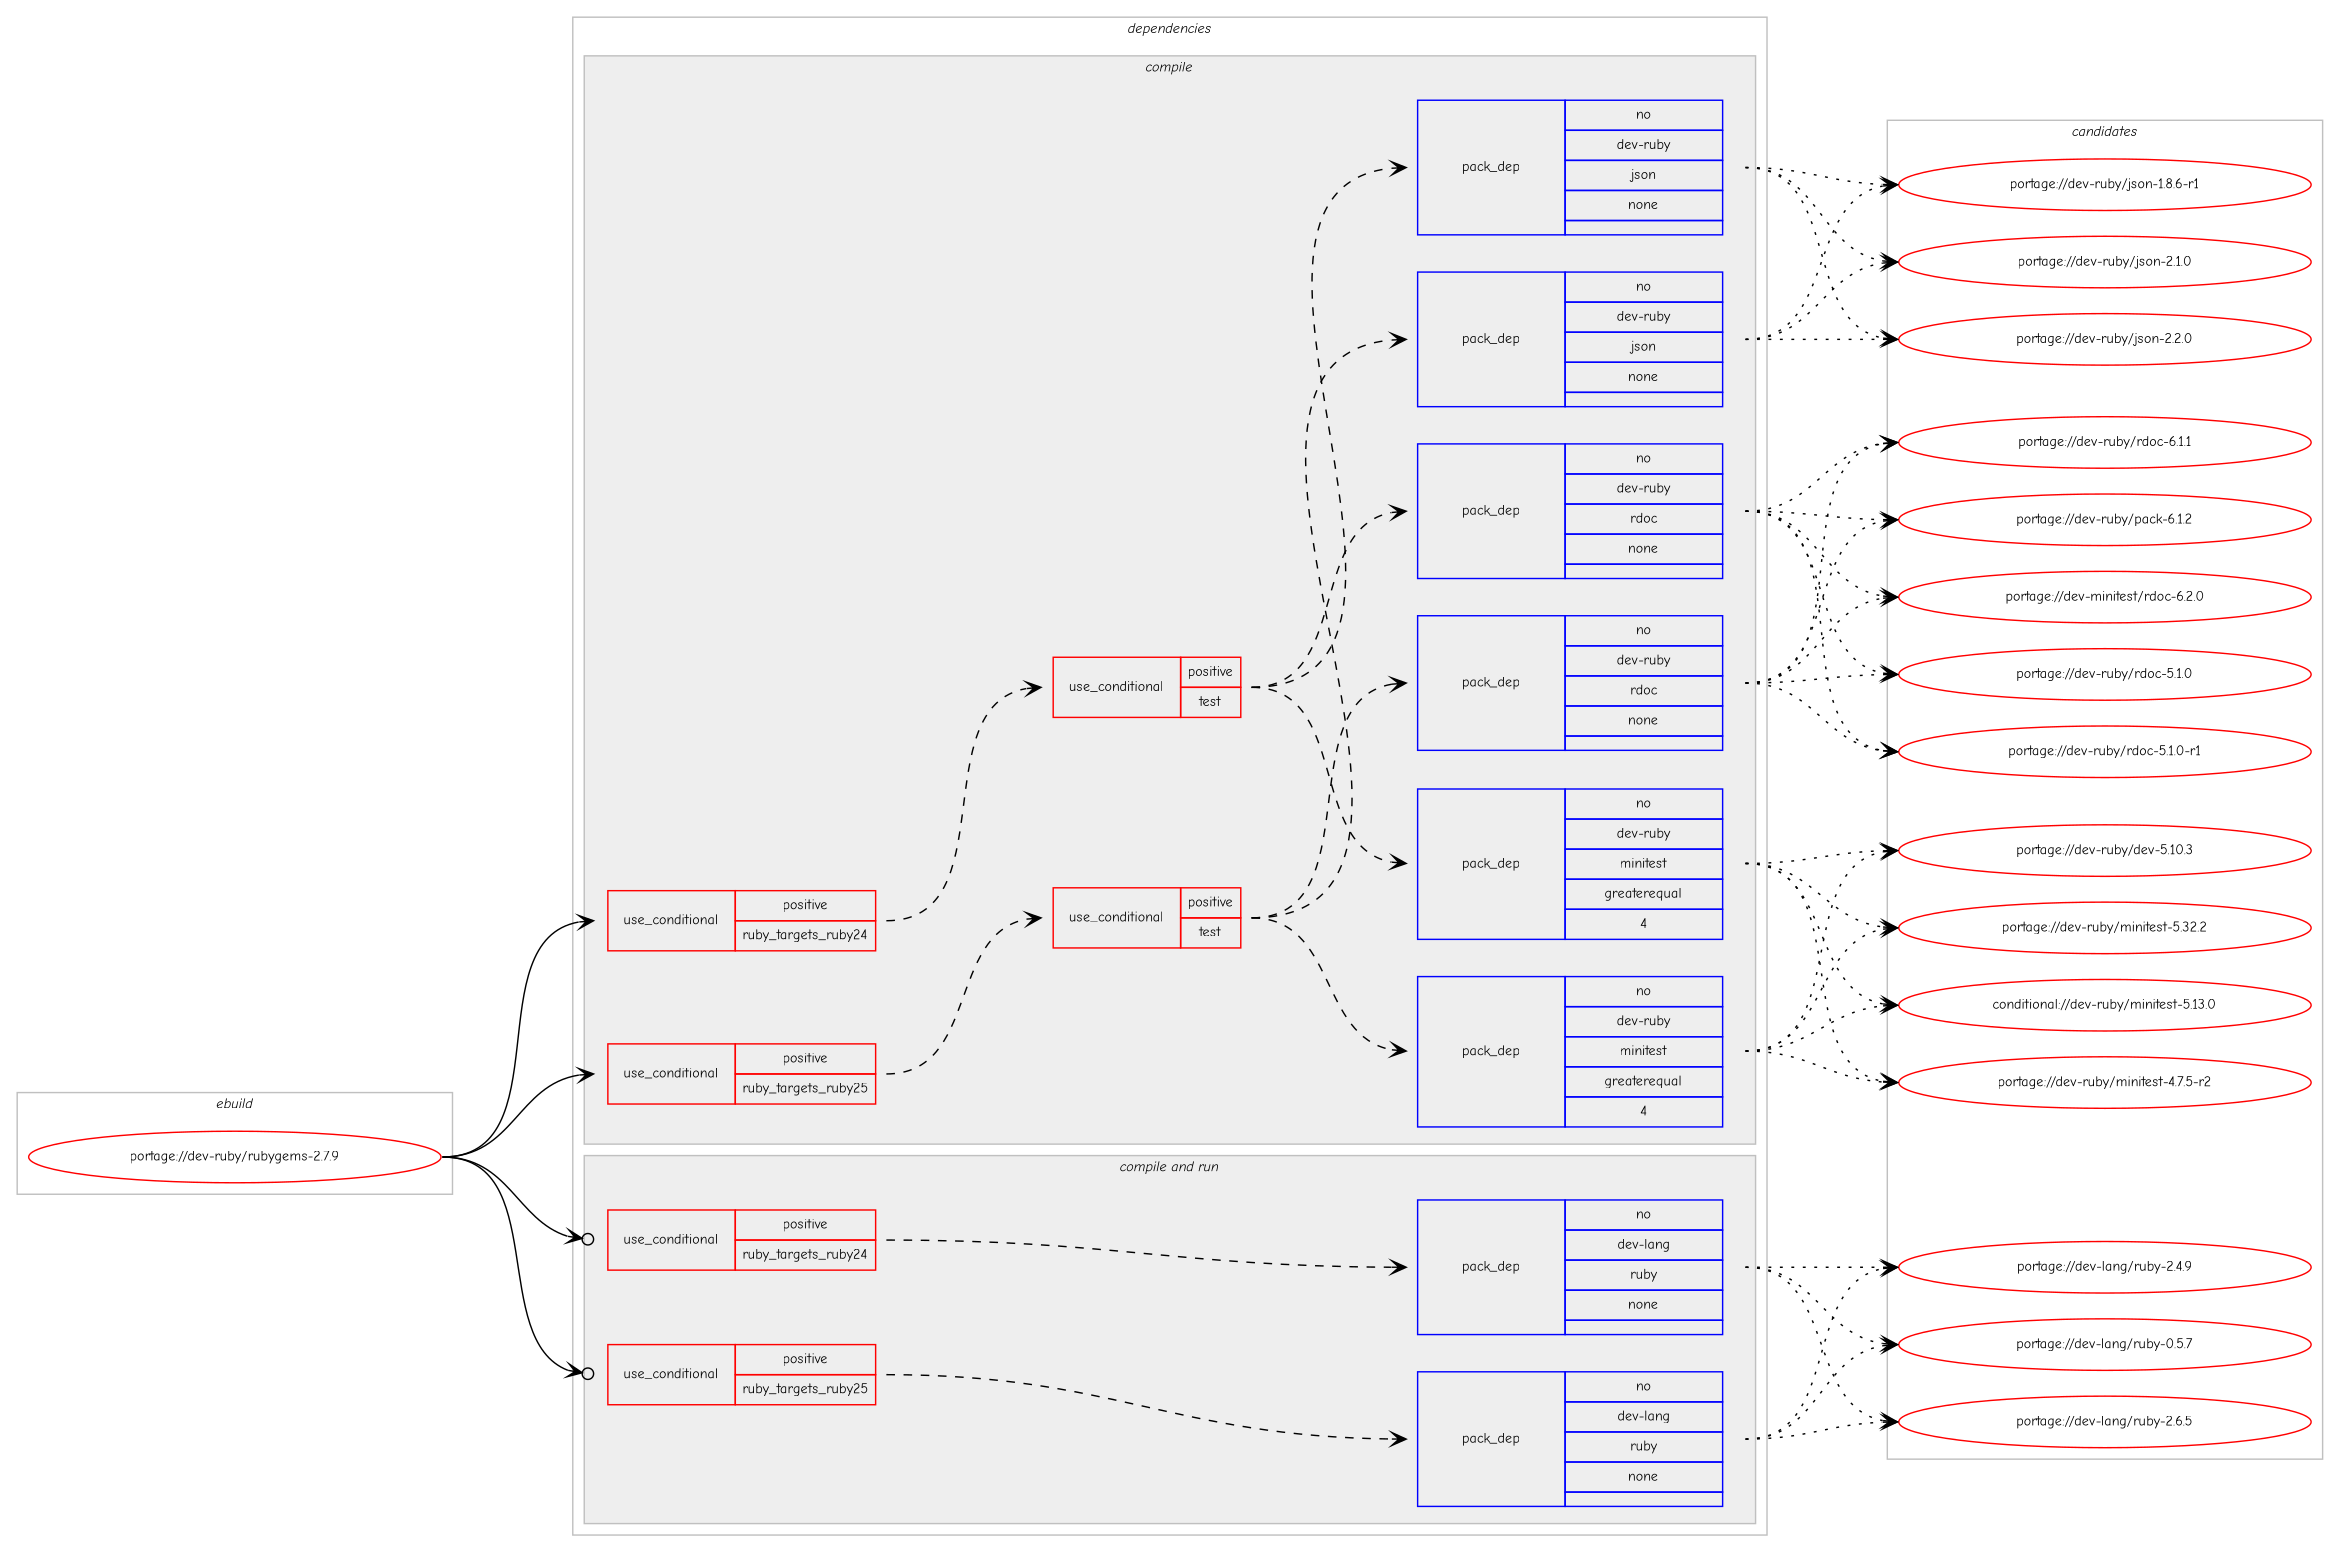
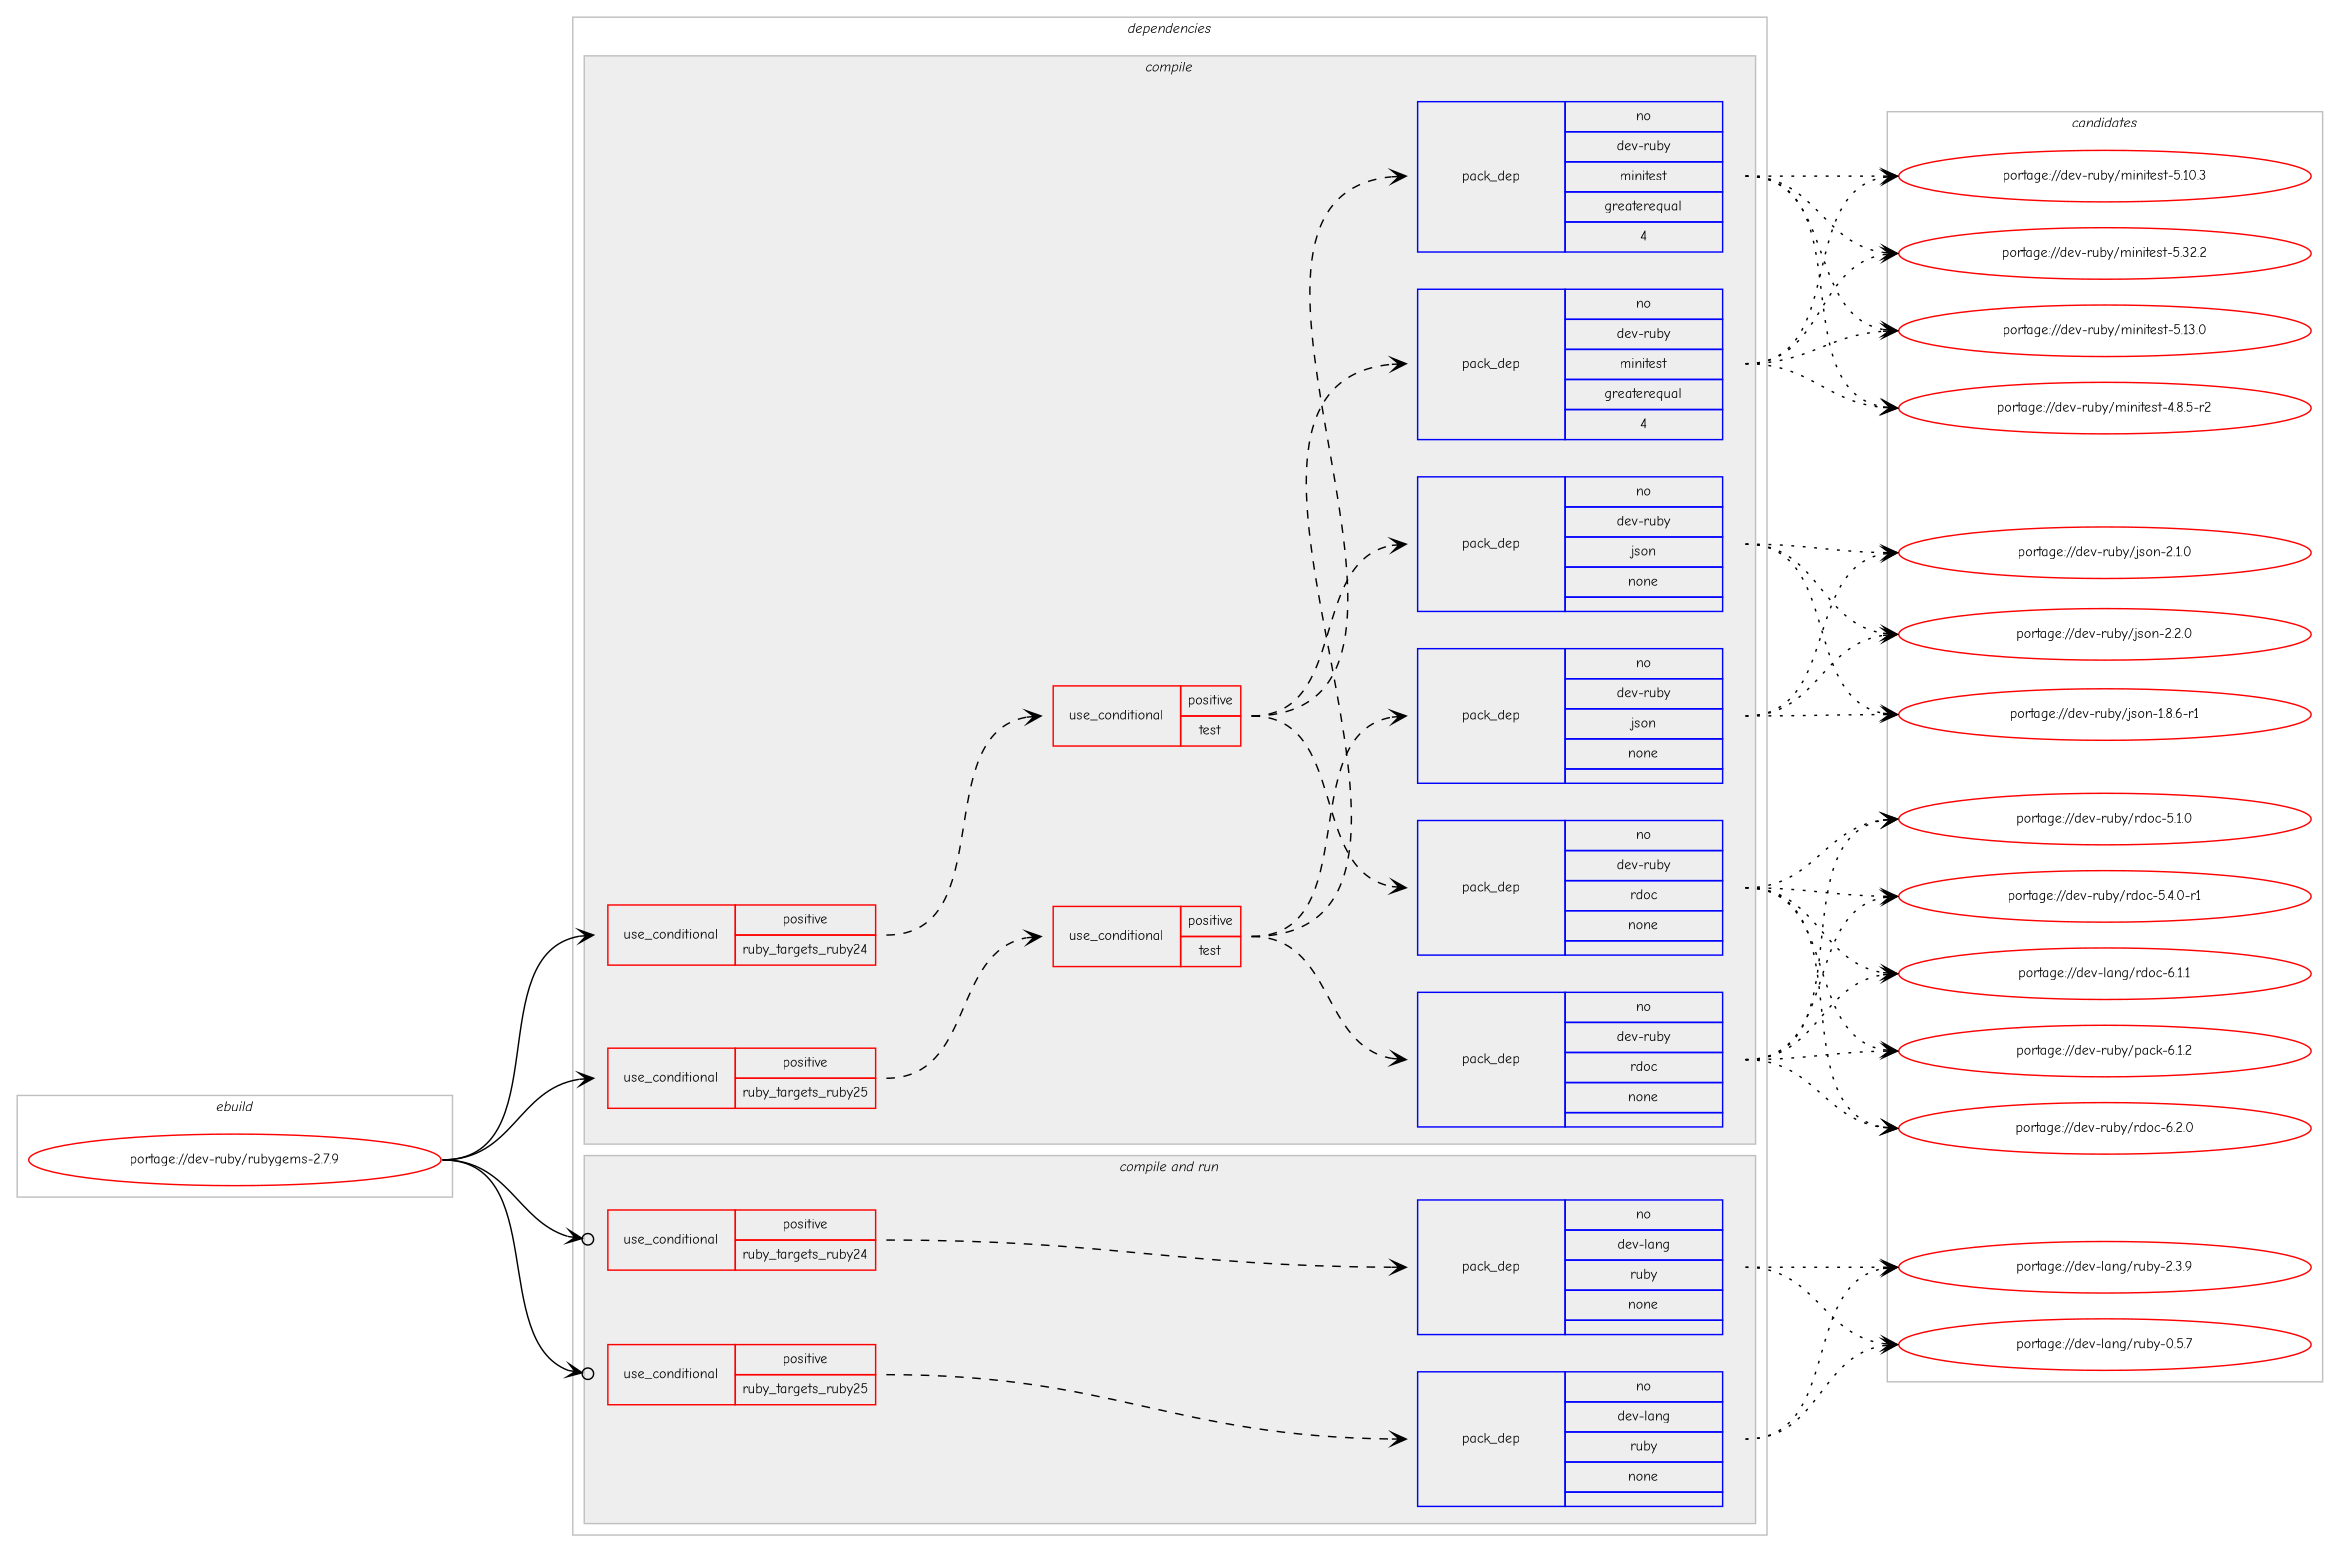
  digraph {
    compound=true
    concentrate=true
    fontname="Comic Neue"
    fontsize=10
    newrank=true
    rankdir=LR
    ranksep=1.5
    node [color=red fontname="Comic Neue" fontsize=10]
    edge [arrowhead=vee fontname="Comic Neue" headport=w style=dotted tailport=e weight=100]
    n1 [label="portage://dev-ruby/rubygems-2.7.9" width=4]
    n2 [color=blue label=<<TABLE BORDER="0" CELLBORDER="1" CELLSPACING="0" CELLPADDING="4" WIDTH="220"><TR><TD ROWSPAN="6" CELLPADDING="30">pack_dep</TD></TR><TR><TD WIDTH="110">no</TD></TR><TR><TD>dev-ruby</TD></TR><TR><TD>json</TD></TR><TR><TD>none</TD></TR><TR><TD></TD></TR></TABLE>> shape=none]
    n3 [color=blue label=<<TABLE BORDER="0" CELLBORDER="1" CELLSPACING="0" CELLPADDING="4" WIDTH="220"><TR><TD ROWSPAN="6" CELLPADDING="30">pack_dep</TD></TR><TR><TD WIDTH="110">no</TD></TR><TR><TD>dev-ruby</TD></TR><TR><TD>minitest</TD></TR><TR><TD>greaterequal</TD></TR><TR><TD>4</TD></TR></TABLE>> shape=none]
    n4 [color=blue label=<<TABLE BORDER="0" CELLBORDER="1" CELLSPACING="0" CELLPADDING="4" WIDTH="220"><TR><TD ROWSPAN="6" CELLPADDING="30">pack_dep</TD></TR><TR><TD WIDTH="110">no</TD></TR><TR><TD>dev-ruby</TD></TR><TR><TD>rdoc</TD></TR><TR><TD>none</TD></TR><TR><TD></TD></TR></TABLE>> shape=none]
    n5 [label=<<TABLE BORDER="0" CELLBORDER="1" CELLSPACING="0" CELLPADDING="4"><TR><TD ROWSPAN="3" CELLPADDING="10">use_conditional</TD></TR><TR><TD>positive</TD></TR><TR><TD>test</TD></TR></TABLE>> shape=none]
    n6 [label=<<TABLE BORDER="0" CELLBORDER="1" CELLSPACING="0" CELLPADDING="4"><TR><TD ROWSPAN="3" CELLPADDING="10">use_conditional</TD></TR><TR><TD>positive</TD></TR><TR><TD>ruby_targets_ruby24</TD></TR></TABLE>> shape=none]
    n7 [color=blue label=<<TABLE BORDER="0" CELLBORDER="1" CELLSPACING="0" CELLPADDING="4" WIDTH="220"><TR><TD ROWSPAN="6" CELLPADDING="30">pack_dep</TD></TR><TR><TD WIDTH="110">no</TD></TR><TR><TD>dev-ruby</TD></TR><TR><TD>json</TD></TR><TR><TD>none</TD></TR><TR><TD></TD></TR></TABLE>> shape=none]
    n8 [color=blue label=<<TABLE BORDER="0" CELLBORDER="1" CELLSPACING="0" CELLPADDING="4" WIDTH="220"><TR><TD ROWSPAN="6" CELLPADDING="30">pack_dep</TD></TR><TR><TD WIDTH="110">no</TD></TR><TR><TD>dev-ruby</TD></TR><TR><TD>minitest</TD></TR><TR><TD>greaterequal</TD></TR><TR><TD>4</TD></TR></TABLE>> shape=none]
    n9 [color=blue label=<<TABLE BORDER="0" CELLBORDER="1" CELLSPACING="0" CELLPADDING="4" WIDTH="220"><TR><TD ROWSPAN="6" CELLPADDING="30">pack_dep</TD></TR><TR><TD WIDTH="110">no</TD></TR><TR><TD>dev-ruby</TD></TR><TR><TD>rdoc</TD></TR><TR><TD>none</TD></TR><TR><TD></TD></TR></TABLE>> shape=none]
    n10 [label=<<TABLE BORDER="0" CELLBORDER="1" CELLSPACING="0" CELLPADDING="4"><TR><TD ROWSPAN="3" CELLPADDING="10">use_conditional</TD></TR><TR><TD>positive</TD></TR><TR><TD>test</TD></TR></TABLE>> shape=none]
    n11 [label=<<TABLE BORDER="0" CELLBORDER="1" CELLSPACING="0" CELLPADDING="4"><TR><TD ROWSPAN="3" CELLPADDING="10">use_conditional</TD></TR><TR><TD>positive</TD></TR><TR><TD>ruby_targets_ruby25</TD></TR></TABLE>> shape=none]
    n12 [color=blue label=<<TABLE BORDER="0" CELLBORDER="1" CELLSPACING="0" CELLPADDING="4" WIDTH="220"><TR><TD ROWSPAN="6" CELLPADDING="30">pack_dep</TD></TR><TR><TD WIDTH="110">no</TD></TR><TR><TD>dev-lang</TD></TR><TR><TD>ruby</TD></TR><TR><TD>none</TD></TR><TR><TD></TD></TR></TABLE>> shape=none]
    n13 [label=<<TABLE BORDER="0" CELLBORDER="1" CELLSPACING="0" CELLPADDING="4"><TR><TD ROWSPAN="3" CELLPADDING="10">use_conditional</TD></TR><TR><TD>positive</TD></TR><TR><TD>ruby_targets_ruby24</TD></TR></TABLE>> shape=none]
    n14 [color=blue label=<<TABLE BORDER="0" CELLBORDER="1" CELLSPACING="0" CELLPADDING="4" WIDTH="220"><TR><TD ROWSPAN="6" CELLPADDING="30">pack_dep</TD></TR><TR><TD WIDTH="110">no</TD></TR><TR><TD>dev-lang</TD></TR><TR><TD>ruby</TD></TR><TR><TD>none</TD></TR><TR><TD></TD></TR></TABLE>> shape=none]
    n15 [label=<<TABLE BORDER="0" CELLBORDER="1" CELLSPACING="0" CELLPADDING="4"><TR><TD ROWSPAN="3" CELLPADDING="10">use_conditional</TD></TR><TR><TD>positive</TD></TR><TR><TD>ruby_targets_ruby25</TD></TR></TABLE>> shape=none]
    n16 [label="portage://dev-ruby/json-1.8.6-r1" width=4]
    n17 [label="portage://dev-ruby/json-2.1.0" width=4]
    n18 [label="portage://dev-ruby/json-2.2.0" width=4]
-   n19 [label="portage://dev-ruby/minitest-4.7.5-r2" width=4]
-   n20 [label="portage://dev-ruby/dev-5.10.3" width=4]
+   n19 [label="portage://dev-ruby/minitest-4.8.5-r2" width=4]
+   n20 [label="portage://dev-ruby/minitest-5.10.3" width=4]
    n21 [label="portage://dev-ruby/minitest-5.32.2" width=4]
-   n22 [label="conditional://dev-ruby/minitest-5.13.0" width=4]
+   n22 [label="portage://dev-ruby/minitest-5.13.0" width=4]
    n23 [label="portage://dev-ruby/rdoc-5.1.0" width=4]
-   n24 [label="portage://dev-ruby/rdoc-5.1.0-r1" width=4]
-   n25 [label="portage://dev-ruby/rdoc-6.1.1" width=4]
+   n24 [label="portage://dev-ruby/rdoc-5.4.0-r1" width=4]
+   n25 [label="portage://dev-lang/rdoc-6.1.1" width=4]
    n26 [label="portage://dev-ruby/pack-6.1.2" width=4]
-   n27 [label="portage://dev-minitest/rdoc-6.2.0" width=4]
-   n28 [label="portage://dev-lang/ruby-2.4.9" width=4]
+   n27 [label="portage://dev-ruby/rdoc-6.2.0" width=4]
+   n28 [label="portage://dev-lang/ruby-2.3.9" width=4]
    n29 [label="portage://dev-lang/ruby-0.5.7" width=4]
-   n30 [label="portage://dev-lang/ruby-2.6.5" width=4]
    subgraph cluster_1 {
      color=gray
      label=<<i>ebuild</i>>
      rank=same
      n1
    }
    subgraph cluster_2 {
      color=gray
      label=<<i>dependencies</i>>
      subgraph cluster_3 {
        color=gray
        fillcolor="#eeeeee"
        label=<<i>compile</i>>
        style=filled
        subgraph sub_4 {
          color=gray
          fillcolor="#eeeeee"
          label=<<i>compile</i>>
          style=filled
          n6
          subgraph sub_5 {
            color=gray
            fillcolor="#eeeeee"
            label=<<i>compile</i>>
            style=filled
            n5
            subgraph sub_6 {
              color=gray
              fillcolor="#eeeeee"
              label=<<i>compile</i>>
              style=filled
              n2
            }
            subgraph sub_7 {
              color=gray
              fillcolor="#eeeeee"
              label=<<i>compile</i>>
              style=filled
              n3
            }
            subgraph sub_8 {
              color=gray
              fillcolor="#eeeeee"
              label=<<i>compile</i>>
              style=filled
              n4
            }
          }
        }
        subgraph sub_9 {
          color=gray
          fillcolor="#eeeeee"
          label=<<i>compile</i>>
          style=filled
          n11
          subgraph sub_10 {
            color=gray
            fillcolor="#eeeeee"
            label=<<i>compile</i>>
            style=filled
            n10
            subgraph sub_11 {
              color=gray
              fillcolor="#eeeeee"
              label=<<i>compile</i>>
              style=filled
              n7
            }
            subgraph sub_12 {
              color=gray
              fillcolor="#eeeeee"
              label=<<i>compile</i>>
              style=filled
              n8
            }
            subgraph sub_13 {
              color=gray
              fillcolor="#eeeeee"
              label=<<i>compile</i>>
              style=filled
              n9
            }
          }
        }
      }
      subgraph cluster_14 {
        color=gray
        fillcolor="#eeeeee"
        label=<<i>compile and run</i>>
        style=filled
        subgraph sub_15 {
          color=gray
          fillcolor="#eeeeee"
          label=<<i>compile and run</i>>
          style=filled
          n13
          subgraph sub_16 {
            color=gray
            fillcolor="#eeeeee"
            label=<<i>compile and run</i>>
            style=filled
            n12
          }
        }
        subgraph sub_17 {
          color=gray
          fillcolor="#eeeeee"
          label=<<i>compile and run</i>>
          style=filled
          n15
          subgraph sub_18 {
            color=gray
            fillcolor="#eeeeee"
            label=<<i>compile and run</i>>
            style=filled
            n14
          }
        }
      }
      subgraph cluster_19 {
        color=gray
        fillcolor="#eeeeee"
        label=<<i>run</i>>
        style=filled
      }
    }
    subgraph cluster_20 {
      color=gray
      label=<<i>candidates</i>>
      rank=same
      subgraph sub_21 {
        color=black
        label=<<i>candidates</i>>
        nodesep=1
        rank=same
        n16
        n17
        n18
      }
      subgraph sub_22 {
        color=black
        label=<<i>candidates</i>>
        nodesep=1
        rank=same
        n19
        n20
        n21
        n22
      }
      subgraph sub_23 {
        color=black
        label=<<i>candidates</i>>
        nodesep=1
        rank=same
        n23
        n24
        n25
        n26
        n27
      }
      subgraph sub_24 {
        color=black
        label=<<i>candidates</i>>
        nodesep=1
        rank=same
        n16
        n17
        n18
      }
      subgraph sub_25 {
        color=black
        label=<<i>candidates</i>>
        nodesep=1
        rank=same
        n19
        n20
        n21
        n22
      }
      subgraph sub_26 {
        color=black
        label=<<i>candidates</i>>
        nodesep=1
        rank=same
        n23
        n24
        n25
        n26
        n27
      }
      subgraph sub_27 {
        color=black
        label=<<i>candidates</i>>
        nodesep=1
        rank=same
        n28
        n29
-       n30
      }
      subgraph sub_28 {
        color=black
        label=<<i>candidates</i>>
        nodesep=1
        rank=same
        n28
        n29
-       n30
      }
    }
    n1 -> n6 [style=solid weight=20]
    n1 -> n11 [style=solid weight=20]
    n1 -> n13 [arrowhead=odotvee style=solid weight=20]
    n1 -> n15 [arrowhead=odotvee style=solid weight=20]
    n2 -> n16
    n2 -> n17
    n2 -> n18
    n3 -> n19
    n3 -> n20
    n3 -> n21
    n3 -> n22
    n4 -> n23
    n4 -> n24
    n4 -> n25
    n4 -> n26
    n4 -> n27
    n5 -> n2 [style=dashed weight=20]
    n5 -> n3 [style=dashed weight=20]
    n5 -> n4 [style=dashed weight=20]
    n6 -> n5 [style=dashed weight=20]
    n7 -> n16
    n7 -> n17
    n7 -> n18
    n8 -> n19
    n8 -> n20
    n8 -> n21
    n8 -> n22
    n9 -> n23
    n9 -> n24
    n9 -> n25
    n9 -> n26
    n9 -> n27
    n10 -> n7 [style=dashed weight=20]
    n10 -> n8 [style=dashed weight=20]
    n10 -> n9 [style=dashed weight=20]
    n11 -> n10 [style=dashed weight=20]
    n12 -> n28
    n12 -> n29
-   n12 -> n30
    n13 -> n12 [style=dashed weight=20]
    n14 -> n28
    n14 -> n29
-   n14 -> n30
    n15 -> n14 [style=dashed weight=20]
  }
